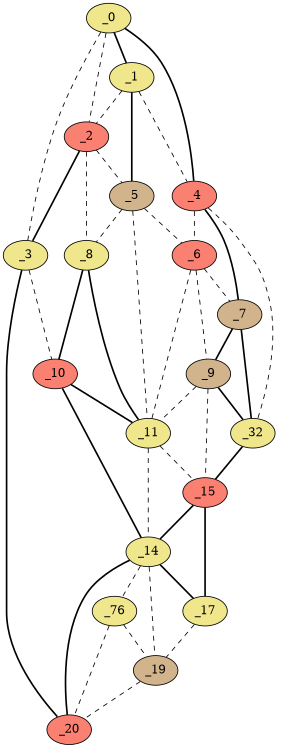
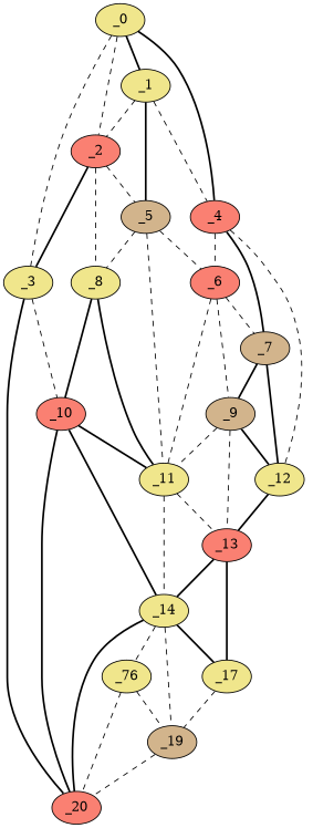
  graph {
    node [fillcolor=khaki style=filled x=71 y=66]
    edge [style=dashed valence=2]
    _0 [x=12 y=19]
    _1 [x=37 y=38]
    _2 [fillcolor=salmon x=43 y=37]
    _3 [x=61 y=15]
    _4 [fillcolor=salmon x=63 y=92]
    _5 [fillcolor=tan y=75]
    _8 [x=74]
    _10 [fillcolor=salmon x=81]
    _20 [fillcolor=salmon x=115 y=28]
    _6 [fillcolor=salmon y=80]
    _7 [fillcolor=tan y=93]
-   _12 [x=82 y=104 label=_32]
+   _12 [x=82 y=104]
    _11 [x=82 y=77]
    _14 [x=93]
    _9 [fillcolor=tan x=77 y=92]
-   _13 [fillcolor=salmon x=90 y=82 label=_15]
+   _13 [fillcolor=salmon x=90 y=82]
    _17 [x=105 y=79]
    n18 [label=_76 x=102 y=65]
    _19 [fillcolor=tan x=107 y=75]
    _0 -- _1 [style=bold]
    _0 -- _2
    _0 -- _3 [valence=1]
    _0 -- _4 [style=bold valence=1]
    _1 -- _2
    _1 -- _4
    _1 -- _5 [style=bold]
    _2 -- _3 [style=bold valence=1]
    _2 -- _5
    _2 -- _8
    _3 -- _10
    _3 -- _20 [style=bold]
    _4 -- _6 [valence=1]
    _4 -- _7 [style=bold valence=1]
    _4 -- _12 [valence=1]
    _5 -- _8 [valence=1]
    _5 -- _6
    _5 -- _11 [valence=1]
    _8 -- _10 [style=bold]
    _8 -- _11 [style=bold]
+   _10 -- _20 [style=bold]
    _10 -- _11 [style=bold valence=1]
    _10 -- _14 [style=bold]
    _6 -- _7
    _6 -- _11
    _6 -- _9
    _7 -- _12 [style=bold valence=1]
    _7 -- _9 [style=bold]
    _12 -- _13 [style=bold valence=1]
    _11 -- _14
    _11 -- _13
    _14 -- _20 [style=bold valence=1]
    _14 -- _17 [style=bold]
    _14 -- n18
    _14 -- _19
    _9 -- _12 [style=bold]
    _9 -- _11 [valence=1]
    _9 -- _13
    _13 -- _14 [style=bold]
    _13 -- _17 [style=bold]
    _17 -- _19 [valence=1]
    n18 -- _20
    n18 -- _19
    _19 -- _20
  }
